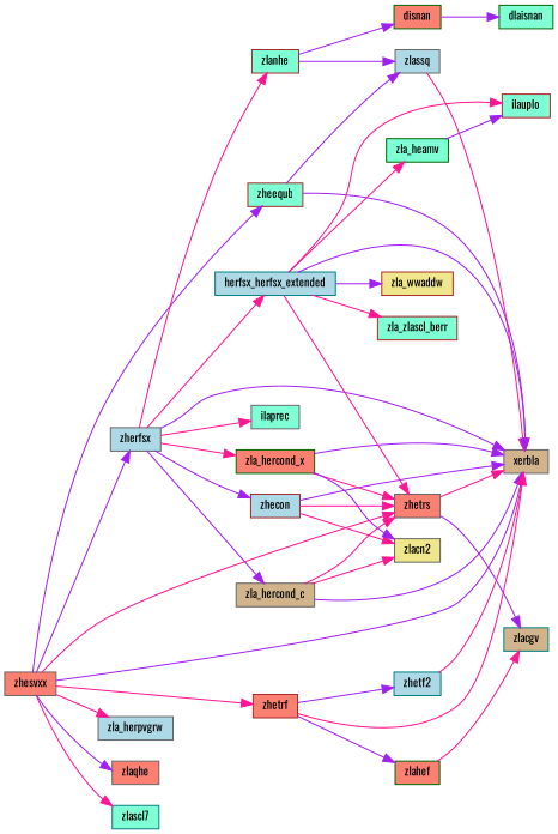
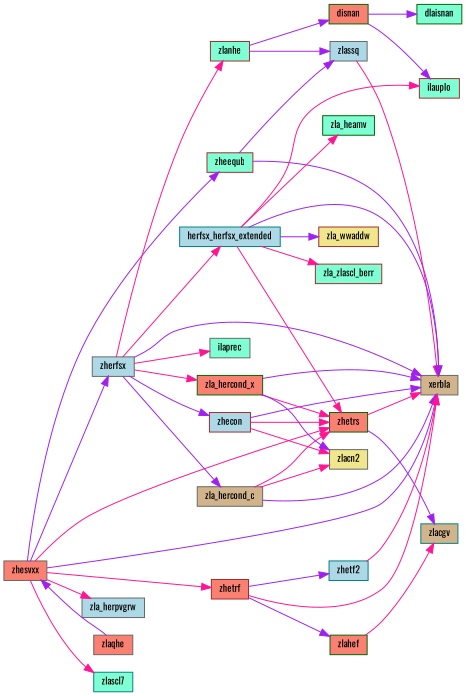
  digraph {
    fontname=Oswald
    rankdir=LR
    node [color=gray40 fillcolor=aquamarine fontname=Oswald fontsize=10 shape=record style=filled]
    edge [color=purple fontname=Oswald fontsize=10 labelfontname=Helvetica labelfontsize=10 style=solid]
    n1 [fillcolor=salmon fontcolor=black height=0.2 label=zhesvxx width=0.4]
    n2 [fillcolor=tan height=0.2 label=xerbla width=0.4]
    n3 [color=brown height=0.2 label=zheequb width=0.4]
    n4 [fillcolor=lightblue height=0.2 label=zherfsx width=0.4]
-   n5 [fillcolor=salmon height=0.2 label=zhetrs width=0.4]
+   n5 [color=darkgreen fillcolor=salmon height=0.2 label=zhetrs width=0.4]
    n6 [color=brown fillcolor=salmon height=0.2 label=zhetrf width=0.4]
    n7 [fillcolor=lightblue height=0.2 label=zla_herpvgrw width=0.4]
    n8 [fillcolor=salmon height=0.2 label=zlaqhe width=0.4]
    n9 [color=teal height=0.2 label=zlascl7 width=0.4]
    n10 [fillcolor=lightblue height=0.2 label=zlassq width=0.4]
    n11 [height=0.2 label=ilaprec width=0.4]
    n12 [color=brown fillcolor=lightblue height=0.2 label=zhecon width=0.4]
    n13 [fillcolor=tan height=0.2 label=zla_hercond_c width=0.4]
    n14 [color=darkgreen fillcolor=salmon height=0.2 label=zla_hercond_x width=0.4]
    n15 [color=teal fillcolor=lightblue height=0.2 label=herfsx_herfsx_extended width=0.4]
    n16 [color=brown height=0.2 label=zlanhe width=0.4]
    n17 [color=teal fillcolor=tan height=0.2 label=zlacgv width=0.4]
    n18 [color=teal fillcolor=lightblue height=0.2 label=zhetf2 width=0.4]
    n19 [color=darkgreen fillcolor=salmon height=0.2 label=zlahef width=0.4]
    n20 [fillcolor=khaki height=0.2 label=zlacn2 width=0.4]
    n21 [color=brown height=0.2 label=ilauplo width=0.4]
    n22 [color=darkgreen height=0.2 label=zla_heamv width=0.4]
    n23 [color=brown height=0.2 label=zla_zlascl_berr width=0.4]
    n24 [color=brown fillcolor=khaki height=0.2 label=zla_wwaddw width=0.4]
    n25 [color=darkgreen fillcolor=salmon height=0.2 label=disnan width=0.4]
    n26 [color=darkgreen height=0.2 label=dlaisnan width=0.4]
    n1 -> n2
    n1 -> n3
    n1 -> n4
    n1 -> n5 [color=deeppink]
    n1 -> n6 [color=deeppink]
    n1 -> n7 [color=deeppink]
-   n1 -> n8
+   n8 -> n1
    n1 -> n9 [color=deeppink]
    n3 -> n2
    n3 -> n10
    n4 -> n2
    n4 -> n11 [color=deeppink]
    n4 -> n12
    n4 -> n13
    n4 -> n14 [color=deeppink]
    n4 -> n15 [color=deeppink]
    n4 -> n16 [color=deeppink]
    n5 -> n2 [color=deeppink]
    n5 -> n17
    n6 -> n2 [color=deeppink]
    n6 -> n18
    n6 -> n19
    n10 -> n2 [color=deeppink]
    n12 -> n2
    n12 -> n5 [color=deeppink]
    n12 -> n20 [color=deeppink]
    n13 -> n2
    n13 -> n5 [color=deeppink]
    n13 -> n20 [color=deeppink]
    n14 -> n2
    n14 -> n5 [color=deeppink]
    n14 -> n20
    n15 -> n2
    n15 -> n5 [color=deeppink]
    n15 -> n21 [color=deeppink]
    n15 -> n22 [color=deeppink]
    n15 -> n23 [color=deeppink]
    n15 -> n24
    n16 -> n10
    n16 -> n25
    n18 -> n2 [color=deeppink]
    n19 -> n17 [color=deeppink]
-   n22 -> n21
+   n25 -> n21
    n25 -> n26
  }
